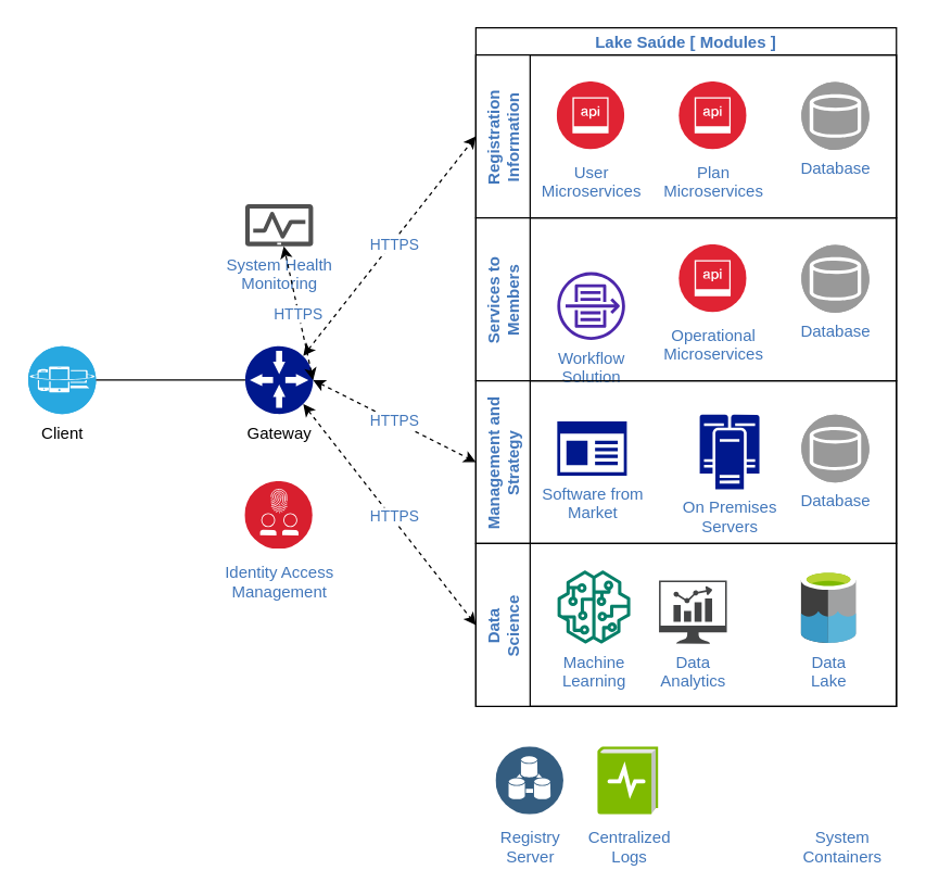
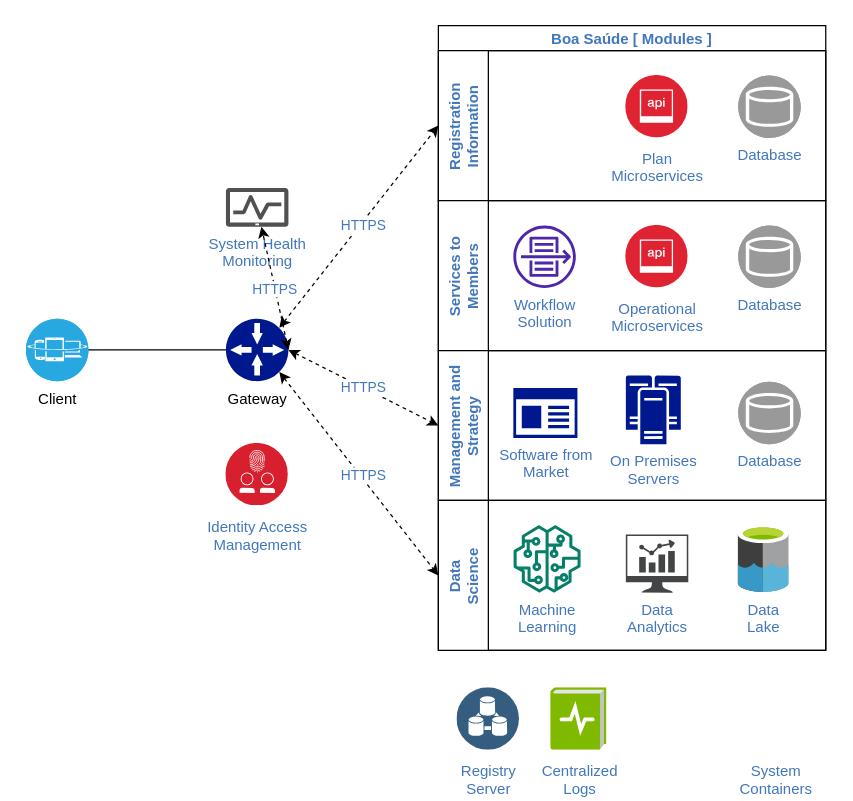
  <mxCell id="0" />
  <mxCell id="1" parent="0" />
  <mxCell id="2" value="" style="group" parent="1" vertex="1" connectable="0"><mxGeometry x="365" y="550" width="280" height="50" as="geometry" /></mxCell>
  <mxCell id="3" value="System&lt;br&gt;Containers" style="shape=image;html=1;verticalAlign=top;verticalLabelPosition=bottom;labelBackgroundColor=#ffffff;imageAspect=0;aspect=fixed;image=https://cdn1.iconfinder.com/data/icons/social-media-2106/24/social_media_social_media_logo_docker-128.png;spacingTop=3;fontColor=#4277BB;" parent="2" vertex="1"><mxGeometry x="230" width="50" height="50" as="geometry" /></mxCell>
  <mxCell id="4" value="&lt;font color=&quot;#4277bb&quot;&gt;Centralized&lt;br&gt;Logs&lt;/font&gt;" style="sketch=0;aspect=fixed;html=1;points=[];align=center;image;fontSize=12;image=img/lib/mscae/LogDiagnostics.svg;spacingTop=3;" parent="2" vertex="1"><mxGeometry x="75" width="45" height="50" as="geometry" /></mxCell>
  <mxCell id="5" value="Registry&lt;br&gt;Server" style="aspect=fixed;perimeter=ellipsePerimeter;html=1;align=center;shadow=0;dashed=0;fontColor=#4277BB;labelBackgroundColor=#ffffff;fontSize=12;spacingTop=3;image;image=img/lib/ibm/data/device_registry.svg;" parent="2" vertex="1"><mxGeometry width="50" height="50" as="geometry" /></mxCell>
- <mxCell id="6" value="Lake Saúde [ Modules ]" style="swimlane;childLayout=stackLayout;resizeParent=1;resizeParentMax=0;horizontal=1;startSize=20;horizontalStack=0;fontColor=#4277BB;" parent="1" vertex="1"><mxGeometry x="350" y="20" width="310" height="500" as="geometry" /></mxCell>
+ <mxCell id="6" value="Boa Saúde [ Modules ]" style="swimlane;childLayout=stackLayout;resizeParent=1;resizeParentMax=0;horizontal=1;startSize=20;horizontalStack=0;fontColor=#4277BB;" parent="1" vertex="1"><mxGeometry x="350" y="20" width="310" height="500" as="geometry" /></mxCell>
  <mxCell id="7" value="Registration&#10;Information" style="swimlane;startSize=40;horizontal=0;fontColor=#4277BB;" parent="6" vertex="1"><mxGeometry y="20" width="310" height="120" as="geometry" /></mxCell>
  <mxCell id="8" value="" style="group" parent="7" vertex="1" connectable="0"><mxGeometry x="60" y="20" width="230" height="50" as="geometry" /></mxCell>
- <mxCell id="9" value="User&lt;br&gt;Microservices" style="aspect=fixed;perimeter=ellipsePerimeter;html=1;align=center;shadow=0;dashed=0;fontColor=#4277BB;labelBackgroundColor=#ffffff;fontSize=12;spacingTop=3;image;image=img/lib/ibm/security/api_security.svg;" parent="8" vertex="1"><mxGeometry width="50" height="50" as="geometry" /></mxCell>
  <mxCell id="10" value="Plan&lt;br&gt;Microservices" style="aspect=fixed;perimeter=ellipsePerimeter;html=1;align=center;shadow=0;dashed=0;fontColor=#4277BB;labelBackgroundColor=#ffffff;fontSize=12;spacingTop=3;image;image=img/lib/ibm/security/api_security.svg;" parent="8" vertex="1"><mxGeometry x="90" width="50" height="50" as="geometry" /></mxCell>
  <mxCell id="11" value="&lt;font color=&quot;#4277bb&quot;&gt;Database&lt;br&gt;&lt;/font&gt;" style="fillColor=#999999;verticalLabelPosition=bottom;sketch=0;html=1;strokeColor=#ffffff;verticalAlign=top;align=center;points=[[0.145,0.145,0],[0.5,0,0],[0.855,0.145,0],[1,0.5,0],[0.855,0.855,0],[0.5,1,0],[0.145,0.855,0],[0,0.5,0]];pointerEvents=1;shape=mxgraph.cisco_safe.compositeIcon;bgIcon=ellipse;resIcon=mxgraph.cisco_safe.capability.database;" parent="8" vertex="1"><mxGeometry x="180" width="50" height="50" as="geometry" /></mxCell>
  <mxCell id="12" value="Services to&#10;Members" style="swimlane;startSize=40;horizontal=0;fontColor=#4277BB;" parent="6" vertex="1"><mxGeometry y="140" width="310" height="120" as="geometry" /></mxCell>
  <mxCell id="13" value="Operational&lt;br&gt;Microservices" style="aspect=fixed;perimeter=ellipsePerimeter;html=1;align=center;shadow=0;dashed=0;fontColor=#4277BB;labelBackgroundColor=#ffffff;fontSize=12;spacingTop=3;image;image=img/lib/ibm/security/api_security.svg;" parent="12" vertex="1"><mxGeometry x="150" y="20" width="50" height="50" as="geometry" /></mxCell>
- <mxCell id="14" value="&lt;font color=&quot;#4277bb&quot;&gt;Workflow&lt;br&gt;Solution&lt;br&gt;&lt;/font&gt;" style="sketch=0;outlineConnect=0;fontColor=#232F3E;gradientColor=none;fillColor=#4D27AA;strokeColor=none;dashed=0;verticalLabelPosition=bottom;verticalAlign=top;align=center;html=1;fontSize=12;fontStyle=0;aspect=fixed;pointerEvents=1;shape=mxgraph.aws4.flow_logs;" parent="12" vertex="1"><mxGeometry x="60.0" y="40" width="50" height="50" as="geometry" /></mxCell>
+ <mxCell id="14" value="&lt;font color=&quot;#4277bb&quot;&gt;Workflow&lt;br&gt;Solution&lt;br&gt;&lt;/font&gt;" style="sketch=0;outlineConnect=0;fontColor=#232F3E;gradientColor=none;fillColor=#4D27AA;strokeColor=none;dashed=0;verticalLabelPosition=bottom;verticalAlign=top;align=center;html=1;fontSize=12;fontStyle=0;aspect=fixed;pointerEvents=1;shape=mxgraph.aws4.flow_logs;" parent="12" vertex="1"><mxGeometry x="60.0" y="20" width="50" height="50" as="geometry" /></mxCell>
  <mxCell id="15" value="&lt;font color=&quot;#4277bb&quot;&gt;Database&lt;br&gt;&lt;/font&gt;" style="fillColor=#999999;verticalLabelPosition=bottom;sketch=0;html=1;strokeColor=#ffffff;verticalAlign=top;align=center;points=[[0.145,0.145,0],[0.5,0,0],[0.855,0.145,0],[1,0.5,0],[0.855,0.855,0],[0.5,1,0],[0.145,0.855,0],[0,0.5,0]];pointerEvents=1;shape=mxgraph.cisco_safe.compositeIcon;bgIcon=ellipse;resIcon=mxgraph.cisco_safe.capability.database;" parent="12" vertex="1"><mxGeometry x="240" y="20" width="50" height="50" as="geometry" /></mxCell>
  <mxCell id="16" value="Management and&#10;Strategy" style="swimlane;startSize=40;horizontal=0;fontColor=#4277BB;" parent="6" vertex="1"><mxGeometry y="260" width="310" height="120" as="geometry" /></mxCell>
  <mxCell id="17" value="Software from&lt;br&gt;Market" style="sketch=0;aspect=fixed;pointerEvents=1;shadow=0;dashed=0;html=1;strokeColor=none;labelPosition=center;verticalLabelPosition=bottom;verticalAlign=top;align=center;fillColor=#00188D;shape=mxgraph.mscae.enterprise.app_generic;fontColor=#4277BB;" parent="16" vertex="1"><mxGeometry x="60" y="30" width="51.28" height="40" as="geometry" /></mxCell>
  <mxCell id="18" value="&lt;font color=&quot;#4277bb&quot;&gt;Database&lt;br&gt;&lt;/font&gt;" style="fillColor=#999999;verticalLabelPosition=bottom;sketch=0;html=1;strokeColor=#ffffff;verticalAlign=top;align=center;points=[[0.145,0.145,0],[0.5,0,0],[0.855,0.145,0],[1,0.5,0],[0.855,0.855,0],[0.5,1,0],[0.145,0.855,0],[0,0.5,0]];pointerEvents=1;shape=mxgraph.cisco_safe.compositeIcon;bgIcon=ellipse;resIcon=mxgraph.cisco_safe.capability.database;" parent="16" vertex="1"><mxGeometry x="240" y="25" width="50" height="50" as="geometry" /></mxCell>
- <mxCell id="19" value="On Premises&lt;br&gt;Servers" style="sketch=0;aspect=fixed;pointerEvents=1;shadow=0;dashed=0;html=1;strokeColor=none;labelPosition=center;verticalLabelPosition=bottom;verticalAlign=top;align=center;fillColor=#00188D;shape=mxgraph.mscae.enterprise.cluster_server;fontColor=#4277BB;" parent="16" vertex="1"><mxGeometry x="165" y="25" width="44" height="55" as="geometry" /></mxCell>
+ <mxCell id="19" value="On Premises&lt;br&gt;Servers" style="sketch=0;aspect=fixed;pointerEvents=1;shadow=0;dashed=0;html=1;strokeColor=none;labelPosition=center;verticalLabelPosition=bottom;verticalAlign=top;align=center;fillColor=#00188D;shape=mxgraph.mscae.enterprise.cluster_server;fontColor=#4277BB;" parent="16" vertex="1"><mxGeometry x="150" y="20" width="44" height="55" as="geometry" /></mxCell>
  <mxCell id="20" value="Data&#10;Science" style="swimlane;startSize=40;horizontal=0;fontColor=#4277BB;" parent="6" vertex="1"><mxGeometry y="380" width="310" height="120" as="geometry" /></mxCell>
  <mxCell id="21" value="Data&lt;br&gt;Lake" style="sketch=0;aspect=fixed;html=1;points=[];align=center;image;fontSize=12;image=img/lib/mscae/Data_Lake.svg;fontColor=#4277BB;spacingTop=0;" parent="20" vertex="1"><mxGeometry x="240" y="20" width="40.85" height="53.75" as="geometry" /></mxCell>
  <mxCell id="22" value="Machine&lt;br&gt;Learning" style="sketch=0;outlineConnect=0;fontColor=#4277BB;gradientColor=none;fillColor=#067F68;strokeColor=none;dashed=0;verticalLabelPosition=bottom;verticalAlign=top;align=center;html=1;fontSize=12;fontStyle=0;aspect=fixed;pointerEvents=1;shape=mxgraph.aws4.sagemaker_model;spacingTop=0;" parent="20" vertex="1"><mxGeometry x="60" y="19.75" width="54" height="54" as="geometry" /></mxCell>
- <mxCell id="23" value="Data&lt;br&gt;Analytics" style="sketch=0;pointerEvents=1;shadow=0;dashed=0;html=1;strokeColor=none;fillColor=#434445;aspect=fixed;labelPosition=center;verticalLabelPosition=bottom;verticalAlign=top;align=center;outlineConnect=0;shape=mxgraph.vvd.nsx_dashboard;fontColor=#4277BB;spacingTop=0;" parent="20" vertex="1"><mxGeometry x="135" y="27.25" width="50" height="46.5" as="geometry" /></mxCell>
+ <mxCell id="23" value="Data&lt;br&gt;Analytics" style="sketch=0;pointerEvents=1;shadow=0;dashed=0;html=1;strokeColor=none;fillColor=#434445;aspect=fixed;labelPosition=center;verticalLabelPosition=bottom;verticalAlign=top;align=center;outlineConnect=0;shape=mxgraph.vvd.nsx_dashboard;fontColor=#4277BB;spacingTop=0;" parent="20" vertex="1"><mxGeometry x="150" y="27.25" width="50" height="46.5" as="geometry" /></mxCell>
  <mxCell id="24" value="" style="group" parent="1" vertex="1" connectable="0"><mxGeometry x="20" y="150" width="210" height="254.5" as="geometry" /></mxCell>
  <mxCell id="25" value="Client" style="fillColor=#28A8E0;verticalLabelPosition=bottom;sketch=0;html=1;strokeColor=#ffffff;verticalAlign=top;align=center;points=[[0.145,0.145,0],[0.5,0,0],[0.855,0.145,0],[1,0.5,0],[0.855,0.855,0],[0.5,1,0],[0.145,0.855,0],[0,0.5,0]];pointerEvents=1;shape=mxgraph.cisco_safe.compositeIcon;bgIcon=ellipse;resIcon=mxgraph.cisco_safe.capability.mobile_device_manager;" parent="24" vertex="1"><mxGeometry y="104.5" width="50" height="50" as="geometry" /></mxCell>
  <mxCell id="26" value="" style="group" parent="24" vertex="1" connectable="0"><mxGeometry x="160" width="50" height="254.5" as="geometry" /></mxCell>
  <mxCell id="27" value="Gateway" style="sketch=0;aspect=fixed;pointerEvents=1;shadow=0;dashed=0;html=1;strokeColor=none;labelPosition=center;verticalLabelPosition=bottom;verticalAlign=top;align=center;fillColor=#00188D;shape=mxgraph.mscae.enterprise.gateway" parent="26" vertex="1"><mxGeometry y="104.5" width="50" height="50" as="geometry" /></mxCell>
  <mxCell id="28" value="Identity Access&lt;br&gt;Management" style="aspect=fixed;perimeter=ellipsePerimeter;html=1;align=center;shadow=0;dashed=0;fontColor=#4277BB;labelBackgroundColor=#ffffff;fontSize=12;spacingTop=3;image;image=img/lib/ibm/security/identity_access_management.svg;" parent="26" vertex="1"><mxGeometry y="204.5" width="50" height="50" as="geometry" /></mxCell>
  <mxCell id="29" value="&lt;font color=&quot;#4277bb&quot;&gt;System Health&lt;br&gt;Monitoring&lt;/font&gt;" style="sketch=0;pointerEvents=1;shadow=0;dashed=0;html=1;strokeColor=none;labelPosition=center;verticalLabelPosition=bottom;verticalAlign=top;align=center;fillColor=#505050;shape=mxgraph.mscae.intune.device_health;fontColor=#6666FF;" parent="26" vertex="1"><mxGeometry width="50" height="31" as="geometry" /></mxCell>
  <mxCell id="30" style="edgeStyle=orthogonalEdgeStyle;rounded=0;orthogonalLoop=1;jettySize=auto;html=1;entryX=0;entryY=0.5;entryDx=0;entryDy=0;entryPerimeter=0;fontSize=7;fontColor=#4277BB;endArrow=none;endFill=0;" parent="24" source="25" target="27" edge="1"><mxGeometry relative="1" as="geometry" /></mxCell>
  <mxCell id="31" value="HTTPS" style="endArrow=classic;startArrow=classic;html=1;rounded=0;dashed=1;fontColor=#4277BB;exitX=0.855;exitY=0.145;exitDx=0;exitDy=0;exitPerimeter=0;entryX=0;entryY=0.5;entryDx=0;entryDy=0;" parent="1" source="27" target="7" edge="1"><mxGeometry x="0.029" y="-2" width="50" height="50" relative="1" as="geometry"><mxPoint x="265" y="270" as="sourcePoint" /><mxPoint x="315" y="220" as="targetPoint" /><mxPoint as="offset" /></mxGeometry></mxCell>
  <mxCell id="32" value="HTTPS" style="endArrow=classic;startArrow=classic;html=1;rounded=0;dashed=1;fontColor=#4277BB;exitX=1;exitY=0.5;exitDx=0;exitDy=0;exitPerimeter=0;" parent="1" source="27" target="29" edge="1"><mxGeometry width="50" height="50" relative="1" as="geometry"><mxPoint x="240" y="289.5" as="sourcePoint" /><mxPoint x="360" y="110" as="targetPoint" /></mxGeometry></mxCell>
  <mxCell id="33" value="HTTPS" style="endArrow=classic;startArrow=classic;html=1;rounded=0;dashed=1;fontColor=#4277BB;exitX=1;exitY=0.5;exitDx=0;exitDy=0;exitPerimeter=0;entryX=0;entryY=0.5;entryDx=0;entryDy=0;" parent="1" source="27" target="16" edge="1"><mxGeometry width="50" height="50" relative="1" as="geometry"><mxPoint x="270" y="379.5" as="sourcePoint" /><mxPoint x="390" y="200" as="targetPoint" /></mxGeometry></mxCell>
  <mxCell id="34" value="HTTPS" style="endArrow=classic;startArrow=classic;html=1;rounded=0;dashed=1;fontColor=#4277BB;exitX=0.855;exitY=0.855;exitDx=0;exitDy=0;exitPerimeter=0;entryX=0;entryY=0.5;entryDx=0;entryDy=0;" parent="1" source="27" target="20" edge="1"><mxGeometry x="0.032" y="2" width="50" height="50" relative="1" as="geometry"><mxPoint x="240" y="469.5" as="sourcePoint" /><mxPoint x="360" y="290" as="targetPoint" /><mxPoint as="offset" /></mxGeometry></mxCell>
